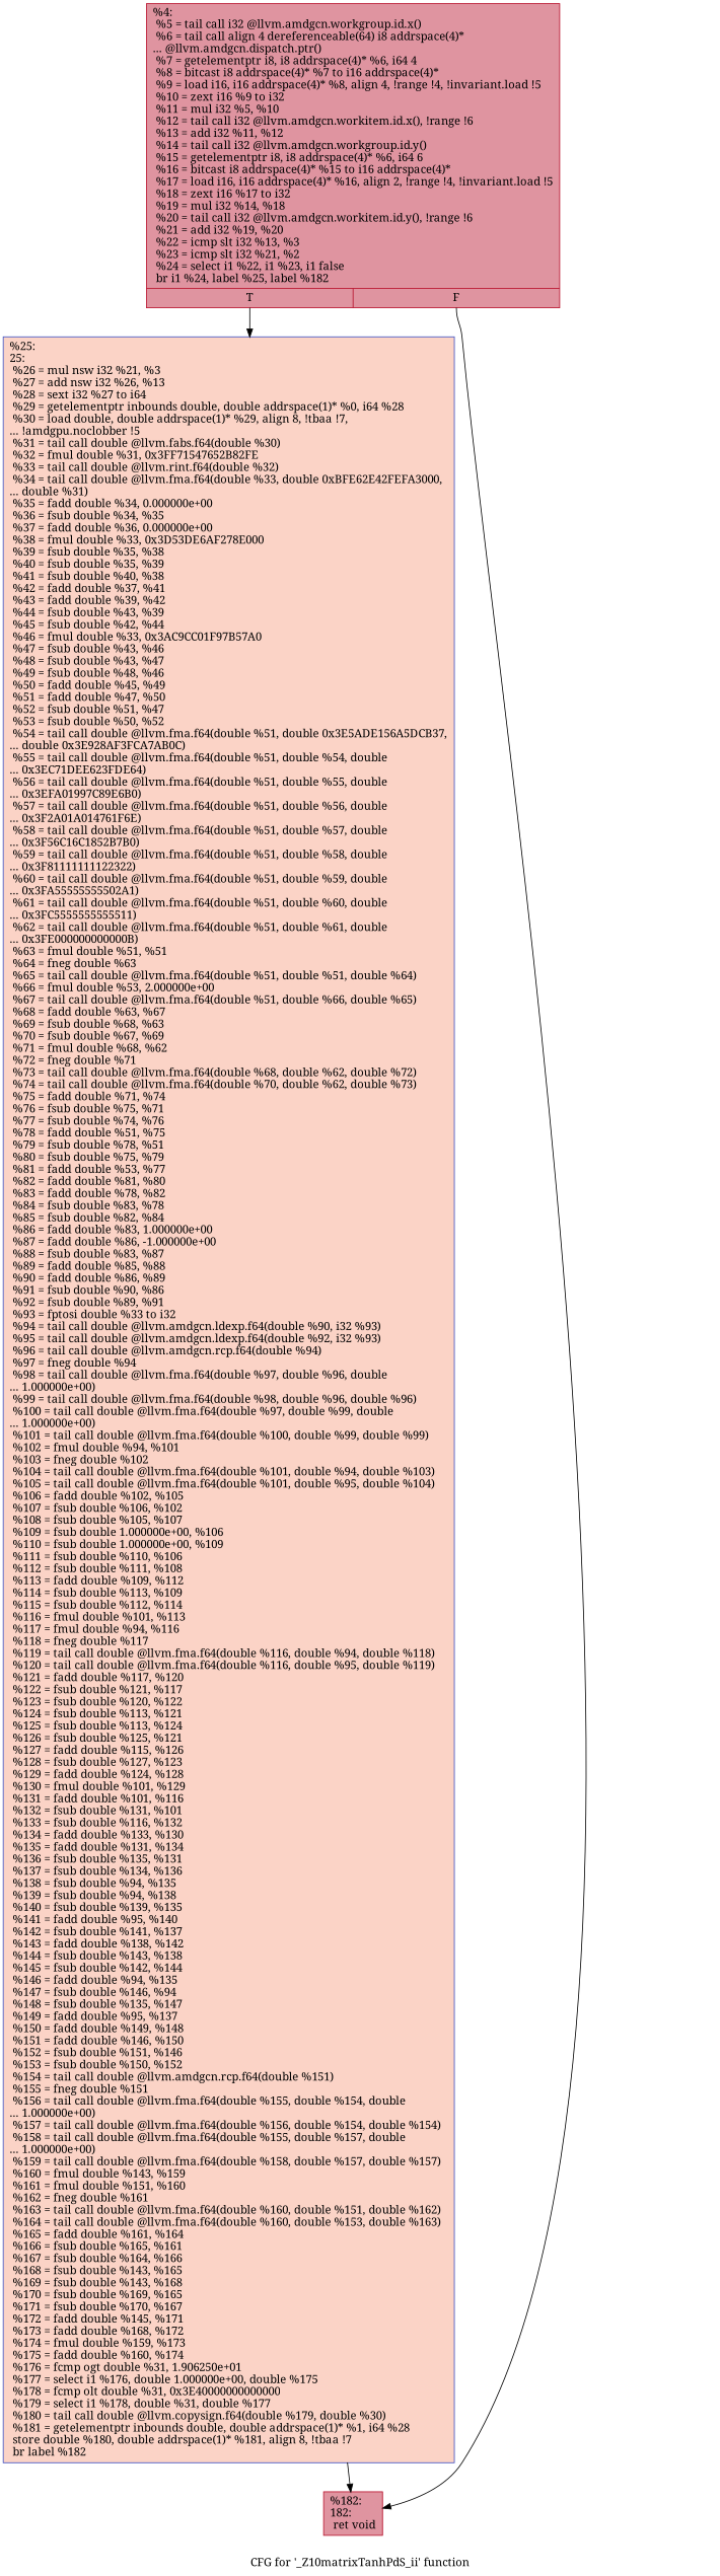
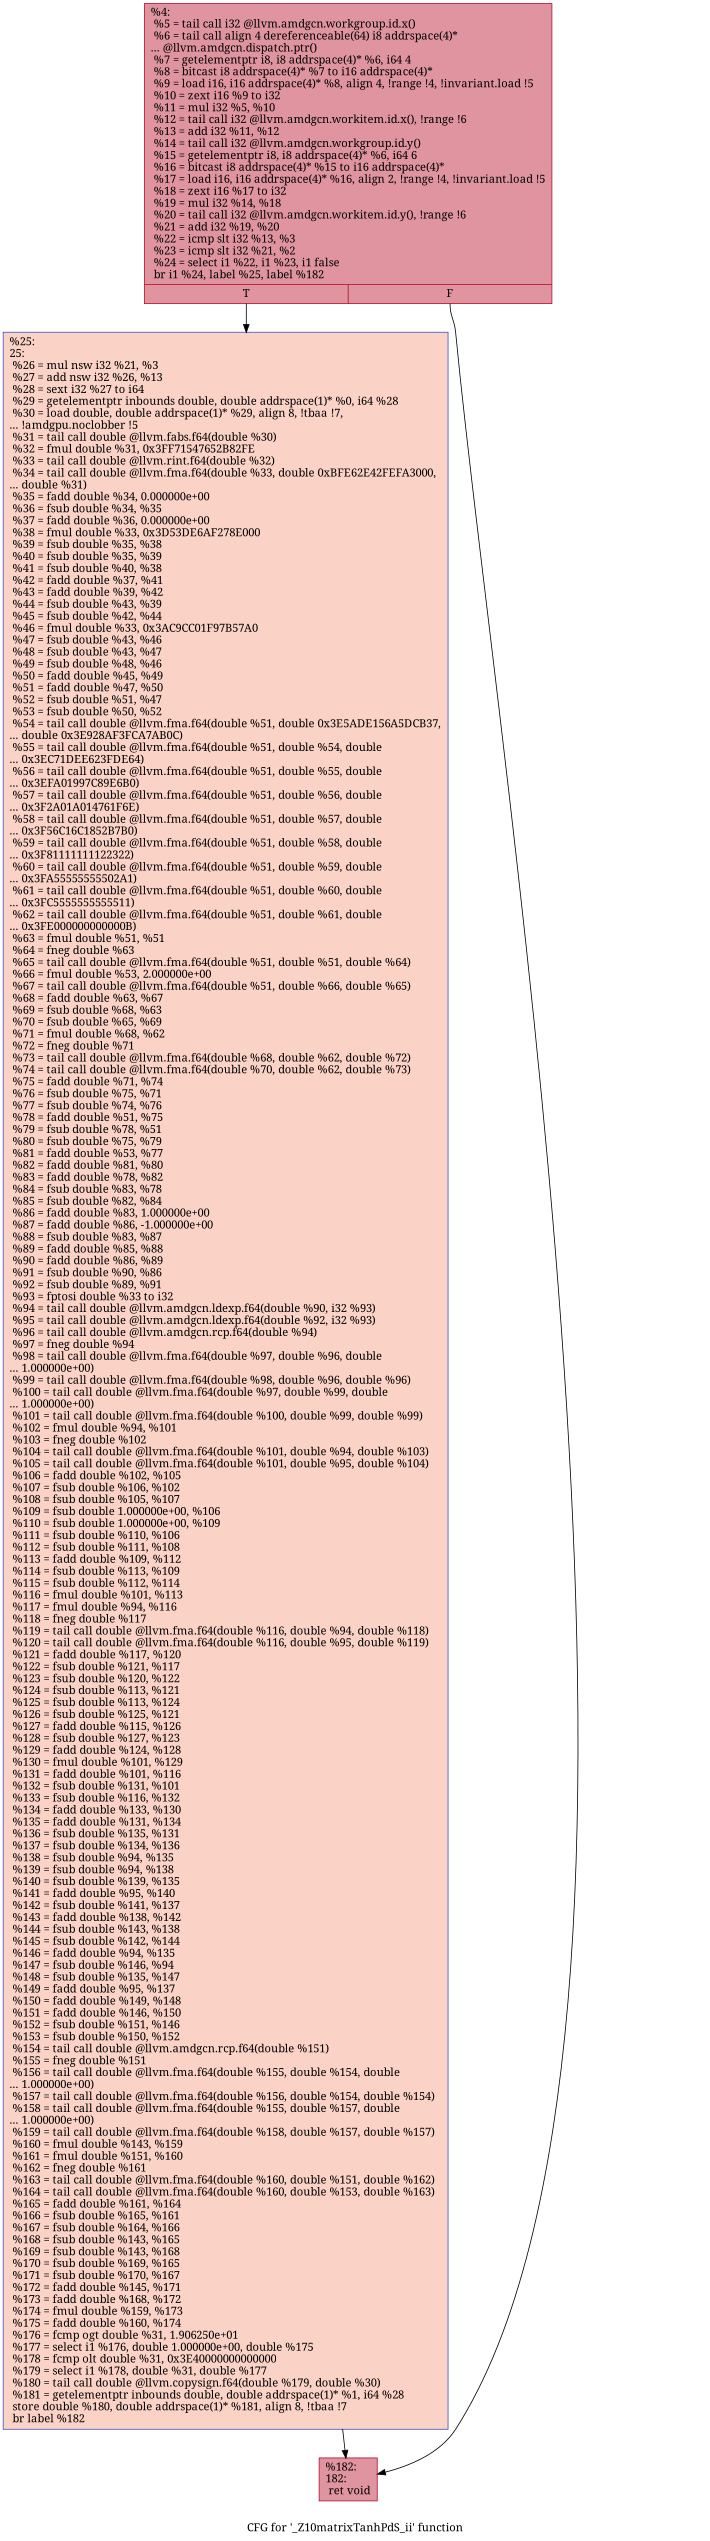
  digraph {
    label="CFG for '_Z10matrixTanhPdS_ii' function"
    fontname="Noto Serif"
    node [color="#b70d28ff" fillcolor="#b70d2870" shape=record style=filled fontname="Noto Serif"]
    edge [fontname="Noto Serif"]
    n1 [label="{%4:\l  %5 = tail call i32 @llvm.amdgcn.workgroup.id.x()\l  %6 = tail call align 4 dereferenceable(64) i8 addrspace(4)*\l... @llvm.amdgcn.dispatch.ptr()\l  %7 = getelementptr i8, i8 addrspace(4)* %6, i64 4\l  %8 = bitcast i8 addrspace(4)* %7 to i16 addrspace(4)*\l  %9 = load i16, i16 addrspace(4)* %8, align 4, !range !4, !invariant.load !5\l  %10 = zext i16 %9 to i32\l  %11 = mul i32 %5, %10\l  %12 = tail call i32 @llvm.amdgcn.workitem.id.x(), !range !6\l  %13 = add i32 %11, %12\l  %14 = tail call i32 @llvm.amdgcn.workgroup.id.y()\l  %15 = getelementptr i8, i8 addrspace(4)* %6, i64 6\l  %16 = bitcast i8 addrspace(4)* %15 to i16 addrspace(4)*\l  %17 = load i16, i16 addrspace(4)* %16, align 2, !range !4, !invariant.load !5\l  %18 = zext i16 %17 to i32\l  %19 = mul i32 %14, %18\l  %20 = tail call i32 @llvm.amdgcn.workitem.id.y(), !range !6\l  %21 = add i32 %19, %20\l  %22 = icmp slt i32 %13, %3\l  %23 = icmp slt i32 %21, %2\l  %24 = select i1 %22, i1 %23, i1 false\l  br i1 %24, label %25, label %182\l|{<s0>T|<s1>F}}"]
-   n2 [color="#3d50c3ff" fillcolor="#f59c7d70" label="{%25:\l25:                                               \l  %26 = mul nsw i32 %21, %3\l  %27 = add nsw i32 %26, %13\l  %28 = sext i32 %27 to i64\l  %29 = getelementptr inbounds double, double addrspace(1)* %0, i64 %28\l  %30 = load double, double addrspace(1)* %29, align 8, !tbaa !7,\l... !amdgpu.noclobber !5\l  %31 = tail call double @llvm.fabs.f64(double %30)\l  %32 = fmul double %31, 0x3FF71547652B82FE\l  %33 = tail call double @llvm.rint.f64(double %32)\l  %34 = tail call double @llvm.fma.f64(double %33, double 0xBFE62E42FEFA3000,\l... double %31)\l  %35 = fadd double %34, 0.000000e+00\l  %36 = fsub double %34, %35\l  %37 = fadd double %36, 0.000000e+00\l  %38 = fmul double %33, 0x3D53DE6AF278E000\l  %39 = fsub double %35, %38\l  %40 = fsub double %35, %39\l  %41 = fsub double %40, %38\l  %42 = fadd double %37, %41\l  %43 = fadd double %39, %42\l  %44 = fsub double %43, %39\l  %45 = fsub double %42, %44\l  %46 = fmul double %33, 0x3AC9CC01F97B57A0\l  %47 = fsub double %43, %46\l  %48 = fsub double %43, %47\l  %49 = fsub double %48, %46\l  %50 = fadd double %45, %49\l  %51 = fadd double %47, %50\l  %52 = fsub double %51, %47\l  %53 = fsub double %50, %52\l  %54 = tail call double @llvm.fma.f64(double %51, double 0x3E5ADE156A5DCB37,\l... double 0x3E928AF3FCA7AB0C)\l  %55 = tail call double @llvm.fma.f64(double %51, double %54, double\l... 0x3EC71DEE623FDE64)\l  %56 = tail call double @llvm.fma.f64(double %51, double %55, double\l... 0x3EFA01997C89E6B0)\l  %57 = tail call double @llvm.fma.f64(double %51, double %56, double\l... 0x3F2A01A014761F6E)\l  %58 = tail call double @llvm.fma.f64(double %51, double %57, double\l... 0x3F56C16C1852B7B0)\l  %59 = tail call double @llvm.fma.f64(double %51, double %58, double\l... 0x3F81111111122322)\l  %60 = tail call double @llvm.fma.f64(double %51, double %59, double\l... 0x3FA55555555502A1)\l  %61 = tail call double @llvm.fma.f64(double %51, double %60, double\l... 0x3FC5555555555511)\l  %62 = tail call double @llvm.fma.f64(double %51, double %61, double\l... 0x3FE000000000000B)\l  %63 = fmul double %51, %51\l  %64 = fneg double %63\l  %65 = tail call double @llvm.fma.f64(double %51, double %51, double %64)\l  %66 = fmul double %53, 2.000000e+00\l  %67 = tail call double @llvm.fma.f64(double %51, double %66, double %65)\l  %68 = fadd double %63, %67\l  %69 = fsub double %68, %63\l  %70 = fsub double %67, %69\l  %71 = fmul double %68, %62\l  %72 = fneg double %71\l  %73 = tail call double @llvm.fma.f64(double %68, double %62, double %72)\l  %74 = tail call double @llvm.fma.f64(double %70, double %62, double %73)\l  %75 = fadd double %71, %74\l  %76 = fsub double %75, %71\l  %77 = fsub double %74, %76\l  %78 = fadd double %51, %75\l  %79 = fsub double %78, %51\l  %80 = fsub double %75, %79\l  %81 = fadd double %53, %77\l  %82 = fadd double %81, %80\l  %83 = fadd double %78, %82\l  %84 = fsub double %83, %78\l  %85 = fsub double %82, %84\l  %86 = fadd double %83, 1.000000e+00\l  %87 = fadd double %86, -1.000000e+00\l  %88 = fsub double %83, %87\l  %89 = fadd double %85, %88\l  %90 = fadd double %86, %89\l  %91 = fsub double %90, %86\l  %92 = fsub double %89, %91\l  %93 = fptosi double %33 to i32\l  %94 = tail call double @llvm.amdgcn.ldexp.f64(double %90, i32 %93)\l  %95 = tail call double @llvm.amdgcn.ldexp.f64(double %92, i32 %93)\l  %96 = tail call double @llvm.amdgcn.rcp.f64(double %94)\l  %97 = fneg double %94\l  %98 = tail call double @llvm.fma.f64(double %97, double %96, double\l... 1.000000e+00)\l  %99 = tail call double @llvm.fma.f64(double %98, double %96, double %96)\l  %100 = tail call double @llvm.fma.f64(double %97, double %99, double\l... 1.000000e+00)\l  %101 = tail call double @llvm.fma.f64(double %100, double %99, double %99)\l  %102 = fmul double %94, %101\l  %103 = fneg double %102\l  %104 = tail call double @llvm.fma.f64(double %101, double %94, double %103)\l  %105 = tail call double @llvm.fma.f64(double %101, double %95, double %104)\l  %106 = fadd double %102, %105\l  %107 = fsub double %106, %102\l  %108 = fsub double %105, %107\l  %109 = fsub double 1.000000e+00, %106\l  %110 = fsub double 1.000000e+00, %109\l  %111 = fsub double %110, %106\l  %112 = fsub double %111, %108\l  %113 = fadd double %109, %112\l  %114 = fsub double %113, %109\l  %115 = fsub double %112, %114\l  %116 = fmul double %101, %113\l  %117 = fmul double %94, %116\l  %118 = fneg double %117\l  %119 = tail call double @llvm.fma.f64(double %116, double %94, double %118)\l  %120 = tail call double @llvm.fma.f64(double %116, double %95, double %119)\l  %121 = fadd double %117, %120\l  %122 = fsub double %121, %117\l  %123 = fsub double %120, %122\l  %124 = fsub double %113, %121\l  %125 = fsub double %113, %124\l  %126 = fsub double %125, %121\l  %127 = fadd double %115, %126\l  %128 = fsub double %127, %123\l  %129 = fadd double %124, %128\l  %130 = fmul double %101, %129\l  %131 = fadd double %101, %116\l  %132 = fsub double %131, %101\l  %133 = fsub double %116, %132\l  %134 = fadd double %133, %130\l  %135 = fadd double %131, %134\l  %136 = fsub double %135, %131\l  %137 = fsub double %134, %136\l  %138 = fsub double %94, %135\l  %139 = fsub double %94, %138\l  %140 = fsub double %139, %135\l  %141 = fadd double %95, %140\l  %142 = fsub double %141, %137\l  %143 = fadd double %138, %142\l  %144 = fsub double %143, %138\l  %145 = fsub double %142, %144\l  %146 = fadd double %94, %135\l  %147 = fsub double %146, %94\l  %148 = fsub double %135, %147\l  %149 = fadd double %95, %137\l  %150 = fadd double %149, %148\l  %151 = fadd double %146, %150\l  %152 = fsub double %151, %146\l  %153 = fsub double %150, %152\l  %154 = tail call double @llvm.amdgcn.rcp.f64(double %151)\l  %155 = fneg double %151\l  %156 = tail call double @llvm.fma.f64(double %155, double %154, double\l... 1.000000e+00)\l  %157 = tail call double @llvm.fma.f64(double %156, double %154, double %154)\l  %158 = tail call double @llvm.fma.f64(double %155, double %157, double\l... 1.000000e+00)\l  %159 = tail call double @llvm.fma.f64(double %158, double %157, double %157)\l  %160 = fmul double %143, %159\l  %161 = fmul double %151, %160\l  %162 = fneg double %161\l  %163 = tail call double @llvm.fma.f64(double %160, double %151, double %162)\l  %164 = tail call double @llvm.fma.f64(double %160, double %153, double %163)\l  %165 = fadd double %161, %164\l  %166 = fsub double %165, %161\l  %167 = fsub double %164, %166\l  %168 = fsub double %143, %165\l  %169 = fsub double %143, %168\l  %170 = fsub double %169, %165\l  %171 = fsub double %170, %167\l  %172 = fadd double %145, %171\l  %173 = fadd double %168, %172\l  %174 = fmul double %159, %173\l  %175 = fadd double %160, %174\l  %176 = fcmp ogt double %31, 1.906250e+01\l  %177 = select i1 %176, double 1.000000e+00, double %175\l  %178 = fcmp olt double %31, 0x3E40000000000000\l  %179 = select i1 %178, double %31, double %177\l  %180 = tail call double @llvm.copysign.f64(double %179, double %30)\l  %181 = getelementptr inbounds double, double addrspace(1)* %1, i64 %28\l  store double %180, double addrspace(1)* %181, align 8, !tbaa !7\l  br label %182\l}"]
+   n2 [color="#3d50c3ff" fillcolor="#f59c7d70" label="{%25:\l25:                                               \l  %26 = mul nsw i32 %21, %3\l  %27 = add nsw i32 %26, %13\l  %28 = sext i32 %27 to i64\l  %29 = getelementptr inbounds double, double addrspace(1)* %0, i64 %28\l  %30 = load double, double addrspace(1)* %29, align 8, !tbaa !7,\l... !amdgpu.noclobber !5\l  %31 = tail call double @llvm.fabs.f64(double %30)\l  %32 = fmul double %31, 0x3FF71547652B82FE\l  %33 = tail call double @llvm.rint.f64(double %32)\l  %34 = tail call double @llvm.fma.f64(double %33, double 0xBFE62E42FEFA3000,\l... double %31)\l  %35 = fadd double %34, 0.000000e+00\l  %36 = fsub double %34, %35\l  %37 = fadd double %36, 0.000000e+00\l  %38 = fmul double %33, 0x3D53DE6AF278E000\l  %39 = fsub double %35, %38\l  %40 = fsub double %35, %39\l  %41 = fsub double %40, %38\l  %42 = fadd double %37, %41\l  %43 = fadd double %39, %42\l  %44 = fsub double %43, %39\l  %45 = fsub double %42, %44\l  %46 = fmul double %33, 0x3AC9CC01F97B57A0\l  %47 = fsub double %43, %46\l  %48 = fsub double %43, %47\l  %49 = fsub double %48, %46\l  %50 = fadd double %45, %49\l  %51 = fadd double %47, %50\l  %52 = fsub double %51, %47\l  %53 = fsub double %50, %52\l  %54 = tail call double @llvm.fma.f64(double %51, double 0x3E5ADE156A5DCB37,\l... double 0x3E928AF3FCA7AB0C)\l  %55 = tail call double @llvm.fma.f64(double %51, double %54, double\l... 0x3EC71DEE623FDE64)\l  %56 = tail call double @llvm.fma.f64(double %51, double %55, double\l... 0x3EFA01997C89E6B0)\l  %57 = tail call double @llvm.fma.f64(double %51, double %56, double\l... 0x3F2A01A014761F6E)\l  %58 = tail call double @llvm.fma.f64(double %51, double %57, double\l... 0x3F56C16C1852B7B0)\l  %59 = tail call double @llvm.fma.f64(double %51, double %58, double\l... 0x3F81111111122322)\l  %60 = tail call double @llvm.fma.f64(double %51, double %59, double\l... 0x3FA55555555502A1)\l  %61 = tail call double @llvm.fma.f64(double %51, double %60, double\l... 0x3FC5555555555511)\l  %62 = tail call double @llvm.fma.f64(double %51, double %61, double\l... 0x3FE000000000000B)\l  %63 = fmul double %51, %51\l  %64 = fneg double %63\l  %65 = tail call double @llvm.fma.f64(double %51, double %51, double %64)\l  %66 = fmul double %53, 2.000000e+00\l  %67 = tail call double @llvm.fma.f64(double %51, double %66, double %65)\l  %68 = fadd double %63, %67\l  %69 = fsub double %68, %63\l  %70 = fsub double %65, %69\l  %71 = fmul double %68, %62\l  %72 = fneg double %71\l  %73 = tail call double @llvm.fma.f64(double %68, double %62, double %72)\l  %74 = tail call double @llvm.fma.f64(double %70, double %62, double %73)\l  %75 = fadd double %71, %74\l  %76 = fsub double %75, %71\l  %77 = fsub double %74, %76\l  %78 = fadd double %51, %75\l  %79 = fsub double %78, %51\l  %80 = fsub double %75, %79\l  %81 = fadd double %53, %77\l  %82 = fadd double %81, %80\l  %83 = fadd double %78, %82\l  %84 = fsub double %83, %78\l  %85 = fsub double %82, %84\l  %86 = fadd double %83, 1.000000e+00\l  %87 = fadd double %86, -1.000000e+00\l  %88 = fsub double %83, %87\l  %89 = fadd double %85, %88\l  %90 = fadd double %86, %89\l  %91 = fsub double %90, %86\l  %92 = fsub double %89, %91\l  %93 = fptosi double %33 to i32\l  %94 = tail call double @llvm.amdgcn.ldexp.f64(double %90, i32 %93)\l  %95 = tail call double @llvm.amdgcn.ldexp.f64(double %92, i32 %93)\l  %96 = tail call double @llvm.amdgcn.rcp.f64(double %94)\l  %97 = fneg double %94\l  %98 = tail call double @llvm.fma.f64(double %97, double %96, double\l... 1.000000e+00)\l  %99 = tail call double @llvm.fma.f64(double %98, double %96, double %96)\l  %100 = tail call double @llvm.fma.f64(double %97, double %99, double\l... 1.000000e+00)\l  %101 = tail call double @llvm.fma.f64(double %100, double %99, double %99)\l  %102 = fmul double %94, %101\l  %103 = fneg double %102\l  %104 = tail call double @llvm.fma.f64(double %101, double %94, double %103)\l  %105 = tail call double @llvm.fma.f64(double %101, double %95, double %104)\l  %106 = fadd double %102, %105\l  %107 = fsub double %106, %102\l  %108 = fsub double %105, %107\l  %109 = fsub double 1.000000e+00, %106\l  %110 = fsub double 1.000000e+00, %109\l  %111 = fsub double %110, %106\l  %112 = fsub double %111, %108\l  %113 = fadd double %109, %112\l  %114 = fsub double %113, %109\l  %115 = fsub double %112, %114\l  %116 = fmul double %101, %113\l  %117 = fmul double %94, %116\l  %118 = fneg double %117\l  %119 = tail call double @llvm.fma.f64(double %116, double %94, double %118)\l  %120 = tail call double @llvm.fma.f64(double %116, double %95, double %119)\l  %121 = fadd double %117, %120\l  %122 = fsub double %121, %117\l  %123 = fsub double %120, %122\l  %124 = fsub double %113, %121\l  %125 = fsub double %113, %124\l  %126 = fsub double %125, %121\l  %127 = fadd double %115, %126\l  %128 = fsub double %127, %123\l  %129 = fadd double %124, %128\l  %130 = fmul double %101, %129\l  %131 = fadd double %101, %116\l  %132 = fsub double %131, %101\l  %133 = fsub double %116, %132\l  %134 = fadd double %133, %130\l  %135 = fadd double %131, %134\l  %136 = fsub double %135, %131\l  %137 = fsub double %134, %136\l  %138 = fsub double %94, %135\l  %139 = fsub double %94, %138\l  %140 = fsub double %139, %135\l  %141 = fadd double %95, %140\l  %142 = fsub double %141, %137\l  %143 = fadd double %138, %142\l  %144 = fsub double %143, %138\l  %145 = fsub double %142, %144\l  %146 = fadd double %94, %135\l  %147 = fsub double %146, %94\l  %148 = fsub double %135, %147\l  %149 = fadd double %95, %137\l  %150 = fadd double %149, %148\l  %151 = fadd double %146, %150\l  %152 = fsub double %151, %146\l  %153 = fsub double %150, %152\l  %154 = tail call double @llvm.amdgcn.rcp.f64(double %151)\l  %155 = fneg double %151\l  %156 = tail call double @llvm.fma.f64(double %155, double %154, double\l... 1.000000e+00)\l  %157 = tail call double @llvm.fma.f64(double %156, double %154, double %154)\l  %158 = tail call double @llvm.fma.f64(double %155, double %157, double\l... 1.000000e+00)\l  %159 = tail call double @llvm.fma.f64(double %158, double %157, double %157)\l  %160 = fmul double %143, %159\l  %161 = fmul double %151, %160\l  %162 = fneg double %161\l  %163 = tail call double @llvm.fma.f64(double %160, double %151, double %162)\l  %164 = tail call double @llvm.fma.f64(double %160, double %153, double %163)\l  %165 = fadd double %161, %164\l  %166 = fsub double %165, %161\l  %167 = fsub double %164, %166\l  %168 = fsub double %143, %165\l  %169 = fsub double %143, %168\l  %170 = fsub double %169, %165\l  %171 = fsub double %170, %167\l  %172 = fadd double %145, %171\l  %173 = fadd double %168, %172\l  %174 = fmul double %159, %173\l  %175 = fadd double %160, %174\l  %176 = fcmp ogt double %31, 1.906250e+01\l  %177 = select i1 %176, double 1.000000e+00, double %175\l  %178 = fcmp olt double %31, 0x3E40000000000000\l  %179 = select i1 %178, double %31, double %177\l  %180 = tail call double @llvm.copysign.f64(double %179, double %30)\l  %181 = getelementptr inbounds double, double addrspace(1)* %1, i64 %28\l  store double %180, double addrspace(1)* %181, align 8, !tbaa !7\l  br label %182\l}"]
    n3 [label="{%182:\l182:                                              \l  ret void\l}"]
    n1 -> n2 [tailport=s0]
    n1 -> n3 [tailport=s1]
    n2 -> n3
  }
